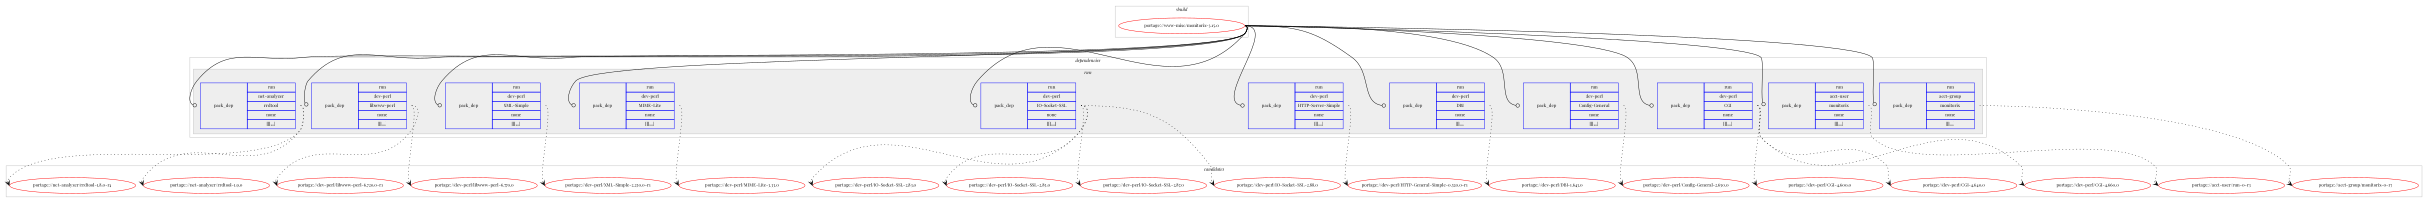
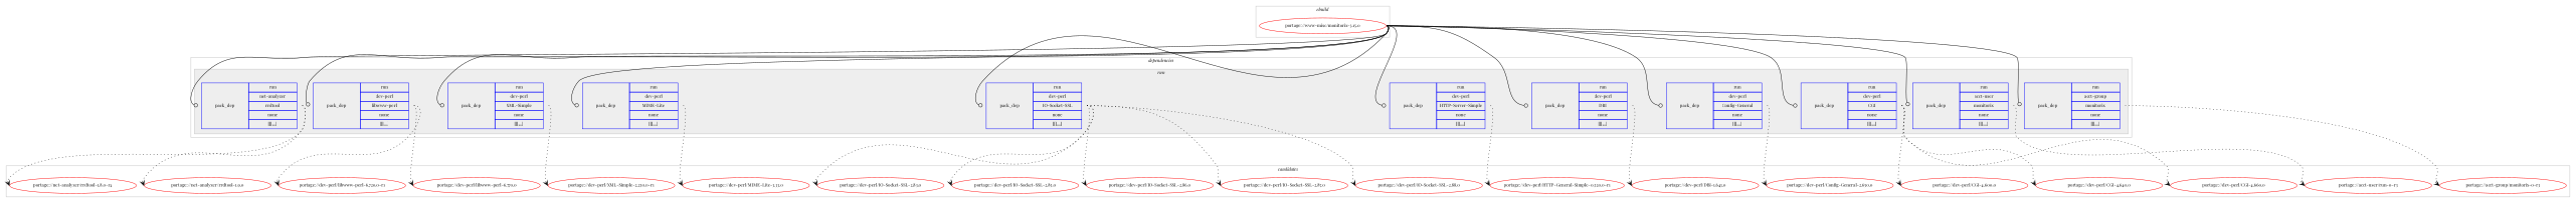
  digraph {
    compound=true
    concentrate=true
    fontname="Playfair Display"
    fontsize=10
    newrank=true
    rankdir=TB
    ranksep=1.5
    node [color=red fontname="Playfair Display" fontsize=10]
    edge [arrowhead=vee fontname="Playfair Display" headport=w style=dotted tailport=e weight=100]
    n1 [label="portage://www-misc/monitorix-3.15.0" width=4]
    n2 [color=blue label=<<TABLE BORDER="0" CELLBORDER="1" CELLSPACING="0" CELLPADDING="4" WIDTH="220"><TR><TD ROWSPAN="6" CELLPADDING="30">pack_dep</TD></TR><TR><TD WIDTH="110">run</TD></TR><TR><TD>acct-group</TD></TR><TR><TD>monitorix</TD></TR><TR><TD>none</TD></TR><TR><TD>[[],,,,]</TD></TR></TABLE>> shape=none]
    n3 [color=blue label=<<TABLE BORDER="0" CELLBORDER="1" CELLSPACING="0" CELLPADDING="4" WIDTH="220"><TR><TD ROWSPAN="6" CELLPADDING="30">pack_dep</TD></TR><TR><TD WIDTH="110">run</TD></TR><TR><TD>acct-user</TD></TR><TR><TD>monitorix</TD></TR><TR><TD>none</TD></TR><TR><TD>[[],,,,]</TD></TR></TABLE>> shape=none]
    n4 [color=blue label=<<TABLE BORDER="0" CELLBORDER="1" CELLSPACING="0" CELLPADDING="4" WIDTH="220"><TR><TD ROWSPAN="6" CELLPADDING="30">pack_dep</TD></TR><TR><TD WIDTH="110">run</TD></TR><TR><TD>dev-perl</TD></TR><TR><TD>CGI</TD></TR><TR><TD>none</TD></TR><TR><TD>[[],,,,]</TD></TR></TABLE>> shape=none]
    n5 [color=blue label=<<TABLE BORDER="0" CELLBORDER="1" CELLSPACING="0" CELLPADDING="4" WIDTH="220"><TR><TD ROWSPAN="6" CELLPADDING="30">pack_dep</TD></TR><TR><TD WIDTH="110">run</TD></TR><TR><TD>dev-perl</TD></TR><TR><TD>Config-General</TD></TR><TR><TD>none</TD></TR><TR><TD>[[],,,,]</TD></TR></TABLE>> shape=none]
    n6 [color=blue label=<<TABLE BORDER="0" CELLBORDER="1" CELLSPACING="0" CELLPADDING="4" WIDTH="220"><TR><TD ROWSPAN="6" CELLPADDING="30">pack_dep</TD></TR><TR><TD WIDTH="110">run</TD></TR><TR><TD>dev-perl</TD></TR><TR><TD>DBI</TD></TR><TR><TD>none</TD></TR><TR><TD>[[],,,,]</TD></TR></TABLE>> shape=none]
    n7 [color=blue label=<<TABLE BORDER="0" CELLBORDER="1" CELLSPACING="0" CELLPADDING="4" WIDTH="220"><TR><TD ROWSPAN="6" CELLPADDING="30">pack_dep</TD></TR><TR><TD WIDTH="110">run</TD></TR><TR><TD>dev-perl</TD></TR><TR><TD>HTTP-Server-Simple</TD></TR><TR><TD>none</TD></TR><TR><TD>[[],,,,]</TD></TR></TABLE>> shape=none]
    n8 [color=blue label=<<TABLE BORDER="0" CELLBORDER="1" CELLSPACING="0" CELLPADDING="4" WIDTH="220"><TR><TD ROWSPAN="6" CELLPADDING="30">pack_dep</TD></TR><TR><TD WIDTH="110">run</TD></TR><TR><TD>dev-perl</TD></TR><TR><TD>IO-Socket-SSL</TD></TR><TR><TD>none</TD></TR><TR><TD>[[],,,,]</TD></TR></TABLE>> shape=none]
    n9 [color=blue label=<<TABLE BORDER="0" CELLBORDER="1" CELLSPACING="0" CELLPADDING="4" WIDTH="220"><TR><TD ROWSPAN="6" CELLPADDING="30">pack_dep</TD></TR><TR><TD WIDTH="110">run</TD></TR><TR><TD>dev-perl</TD></TR><TR><TD>MIME-Lite</TD></TR><TR><TD>none</TD></TR><TR><TD>[[],,,,]</TD></TR></TABLE>> shape=none]
    n10 [color=blue label=<<TABLE BORDER="0" CELLBORDER="1" CELLSPACING="0" CELLPADDING="4" WIDTH="220"><TR><TD ROWSPAN="6" CELLPADDING="30">pack_dep</TD></TR><TR><TD WIDTH="110">run</TD></TR><TR><TD>dev-perl</TD></TR><TR><TD>XML-Simple</TD></TR><TR><TD>none</TD></TR><TR><TD>[[],,,,]</TD></TR></TABLE>> shape=none]
    n11 [color=blue label=<<TABLE BORDER="0" CELLBORDER="1" CELLSPACING="0" CELLPADDING="4" WIDTH="220"><TR><TD ROWSPAN="6" CELLPADDING="30">pack_dep</TD></TR><TR><TD WIDTH="110">run</TD></TR><TR><TD>dev-perl</TD></TR><TR><TD>libwww-perl</TD></TR><TR><TD>none</TD></TR><TR><TD>[[],,,,]</TD></TR></TABLE>> shape=none]
    n12 [color=blue label=<<TABLE BORDER="0" CELLBORDER="1" CELLSPACING="0" CELLPADDING="4" WIDTH="220"><TR><TD ROWSPAN="6" CELLPADDING="30">pack_dep</TD></TR><TR><TD WIDTH="110">run</TD></TR><TR><TD>net-analyzer</TD></TR><TR><TD>rrdtool</TD></TR><TR><TD>none</TD></TR><TR><TD>[[],,,,]</TD></TR></TABLE>> shape=none]
    n13 [label="portage://acct-group/monitorix-0-r3" width=4]
    n14 [label="portage://acct-user/run-0-r3" width=4]
    n15 [label="portage://dev-perl/CGI-4.660.0" width=4]
    n16 [label="portage://dev-perl/CGI-4.640.0" width=4]
    n17 [label="portage://dev-perl/CGI-4.600.0" width=4]
    n18 [label="portage://dev-perl/Config-General-2.650.0" width=4]
    n19 [label="portage://dev-perl/DBI-1.643.0" width=4]
    n20 [label="portage://dev-perl/HTTP-General-Simple-0.520.0-r1" width=4]
    n21 [label="portage://dev-perl/IO-Socket-SSL-2.88.0" width=4]
    n22 [label="portage://dev-perl/IO-Socket-SSL-2.87.0" width=4]
+   n23 [label="portage://dev-perl/IO-Socket-SSL-2.86.0" width=4]
    n24 [label="portage://dev-perl/IO-Socket-SSL-2.85.0" width=4]
    n25 [label="portage://dev-perl/IO-Socket-SSL-2.83.0" width=4]
    n26 [label="portage://dev-perl/MIME-Lite-3.33.0" width=4]
    n27 [label="portage://dev-perl/XML-Simple-2.250.0-r1" width=4]
    n28 [label="portage://dev-perl/libwww-perl-6.770.0" width=4]
    n29 [label="portage://dev-perl/libwww-perl-6.720.0-r1" width=4]
    n30 [label="portage://net-analyzer/rrdtool-1.9.0" width=4]
    n31 [label="portage://net-analyzer/rrdtool-1.8.0-r4" width=4]
    subgraph cluster_1 {
      color=gray
      label=<<i>ebuild</i>>
      n1
    }
    subgraph cluster_2 {
      color=gray
      label=<<i>dependencies</i>>
      subgraph cluster_3 {
        color=gray
        fillcolor="#eeeeee"
        label=<<i>compile</i>>
        style=filled
      }
      subgraph cluster_4 {
        color=gray
        fillcolor="#eeeeee"
        label=<<i>compile and run</i>>
        style=filled
      }
      subgraph cluster_5 {
        color=gray
        fillcolor="#eeeeee"
        label=<<i>run</i>>
        style=filled
        subgraph sub_6 {
          color=gray
          fillcolor="#eeeeee"
          label=<<i>run</i>>
          style=filled
          n2
        }
        subgraph sub_7 {
          color=gray
          fillcolor="#eeeeee"
          label=<<i>run</i>>
          style=filled
          n3
        }
        subgraph sub_8 {
          color=gray
          fillcolor="#eeeeee"
          label=<<i>run</i>>
          style=filled
          n4
        }
        subgraph sub_9 {
          color=gray
          fillcolor="#eeeeee"
          label=<<i>run</i>>
          style=filled
          n5
        }
        subgraph sub_10 {
          color=gray
          fillcolor="#eeeeee"
          label=<<i>run</i>>
          style=filled
          n6
        }
        subgraph sub_11 {
          color=gray
          fillcolor="#eeeeee"
          label=<<i>run</i>>
          style=filled
          n7
        }
        subgraph sub_12 {
          color=gray
          fillcolor="#eeeeee"
          label=<<i>run</i>>
          style=filled
          n8
        }
        subgraph sub_13 {
          color=gray
          fillcolor="#eeeeee"
          label=<<i>run</i>>
          style=filled
          n9
        }
        subgraph sub_14 {
          color=gray
          fillcolor="#eeeeee"
          label=<<i>run</i>>
          style=filled
          n10
        }
        subgraph sub_15 {
          color=gray
          fillcolor="#eeeeee"
          label=<<i>run</i>>
          style=filled
          n11
        }
        subgraph sub_16 {
          color=gray
          fillcolor="#eeeeee"
          label=<<i>run</i>>
          style=filled
          n12
        }
      }
    }
    subgraph cluster_17 {
      color=gray
      label=<<i>candidates</i>>
      rank=same
      subgraph sub_18 {
        color=black
        label=<<i>candidates</i>>
        nodesep=1
        rank=same
        n13
      }
      subgraph sub_19 {
        color=black
        label=<<i>candidates</i>>
        nodesep=1
        rank=same
        n14
      }
      subgraph sub_20 {
        color=black
        label=<<i>candidates</i>>
        nodesep=1
        rank=same
        n15
        n16
        n17
      }
      subgraph sub_21 {
        color=black
        label=<<i>candidates</i>>
        nodesep=1
        rank=same
        n18
      }
      subgraph sub_22 {
        color=black
        label=<<i>candidates</i>>
        nodesep=1
        rank=same
        n19
      }
      subgraph sub_23 {
        color=black
        label=<<i>candidates</i>>
        nodesep=1
        rank=same
        n20
      }
      subgraph sub_24 {
        color=black
        label=<<i>candidates</i>>
        nodesep=1
        rank=same
        n21
        n22
+       n23
        n24
        n25
      }
      subgraph sub_25 {
        color=black
        label=<<i>candidates</i>>
        nodesep=1
        rank=same
        n26
      }
      subgraph sub_26 {
        color=black
        label=<<i>candidates</i>>
        nodesep=1
        rank=same
        n27
      }
      subgraph sub_27 {
        color=black
        label=<<i>candidates</i>>
        nodesep=1
        rank=same
        n28
        n29
      }
      subgraph sub_28 {
        color=black
        label=<<i>candidates</i>>
        nodesep=1
        rank=same
        n30
        n31
      }
    }
    n1 -> n2 [arrowhead=odot style=solid weight=20]
    n1 -> n3 [arrowhead=odot style=solid weight=20]
    n1 -> n4 [arrowhead=odot style=solid weight=20]
    n1 -> n5 [arrowhead=odot style=solid weight=20]
    n1 -> n6 [arrowhead=odot style=solid weight=20]
    n1 -> n7 [arrowhead=odot style=solid weight=20]
    n1 -> n8 [arrowhead=odot style=solid weight=20]
    n1 -> n9 [arrowhead=odot style=solid weight=20]
    n1 -> n10 [arrowhead=odot style=solid weight=20]
    n1 -> n11 [arrowhead=odot style=solid weight=20]
    n1 -> n12 [arrowhead=odot style=solid weight=20]
    n2 -> n13
    n3 -> n14
    n4 -> n15
    n4 -> n16
    n4 -> n17
    n5 -> n18
    n6 -> n19
    n7 -> n20
    n8 -> n21
    n8 -> n22
+   n8 -> n23
    n8 -> n24
    n8 -> n25
    n9 -> n26
    n10 -> n27
    n11 -> n28
    n11 -> n29
    n12 -> n30
    n12 -> n31
  }
